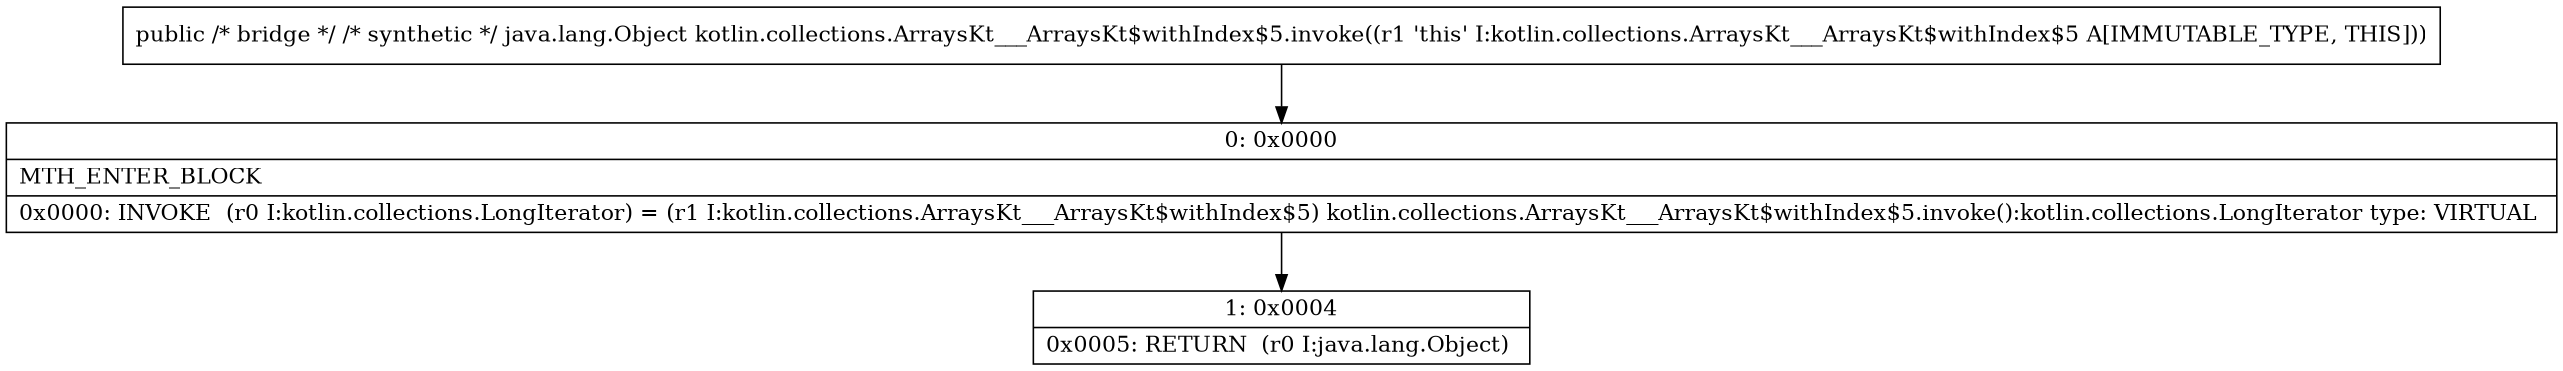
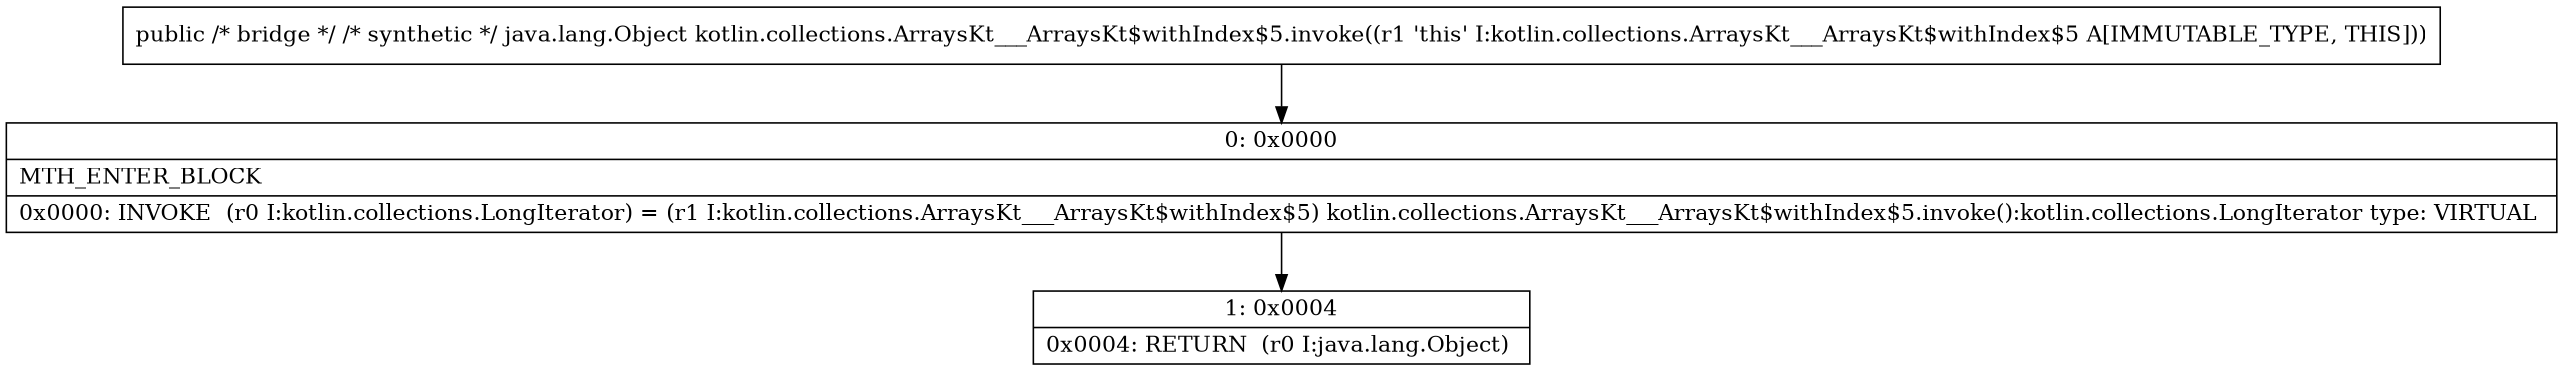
  digraph {
    node [shape=record]
    n1 [label="{0\:\ 0x0000|MTH_ENTER_BLOCK\l|0x0000: INVOKE  (r0 I:kotlin.collections.LongIterator) = (r1 I:kotlin.collections.ArraysKt___ArraysKt$withIndex$5) kotlin.collections.ArraysKt___ArraysKt$withIndex$5.invoke():kotlin.collections.LongIterator type: VIRTUAL \l}"]
-   n2 [label="{1\:\ 0x0004|0x0005: RETURN  (r0 I:java.lang.Object) \l}"]
+   n2 [label="{1\:\ 0x0004|0x0004: RETURN  (r0 I:java.lang.Object) \l}"]
    n3 [label="{public \/* bridge *\/ \/* synthetic *\/ java.lang.Object kotlin.collections.ArraysKt___ArraysKt$withIndex$5.invoke((r1 'this' I:kotlin.collections.ArraysKt___ArraysKt$withIndex$5 A[IMMUTABLE_TYPE, THIS])) }"]
    n1 -> n2
    n3 -> n1
  }
